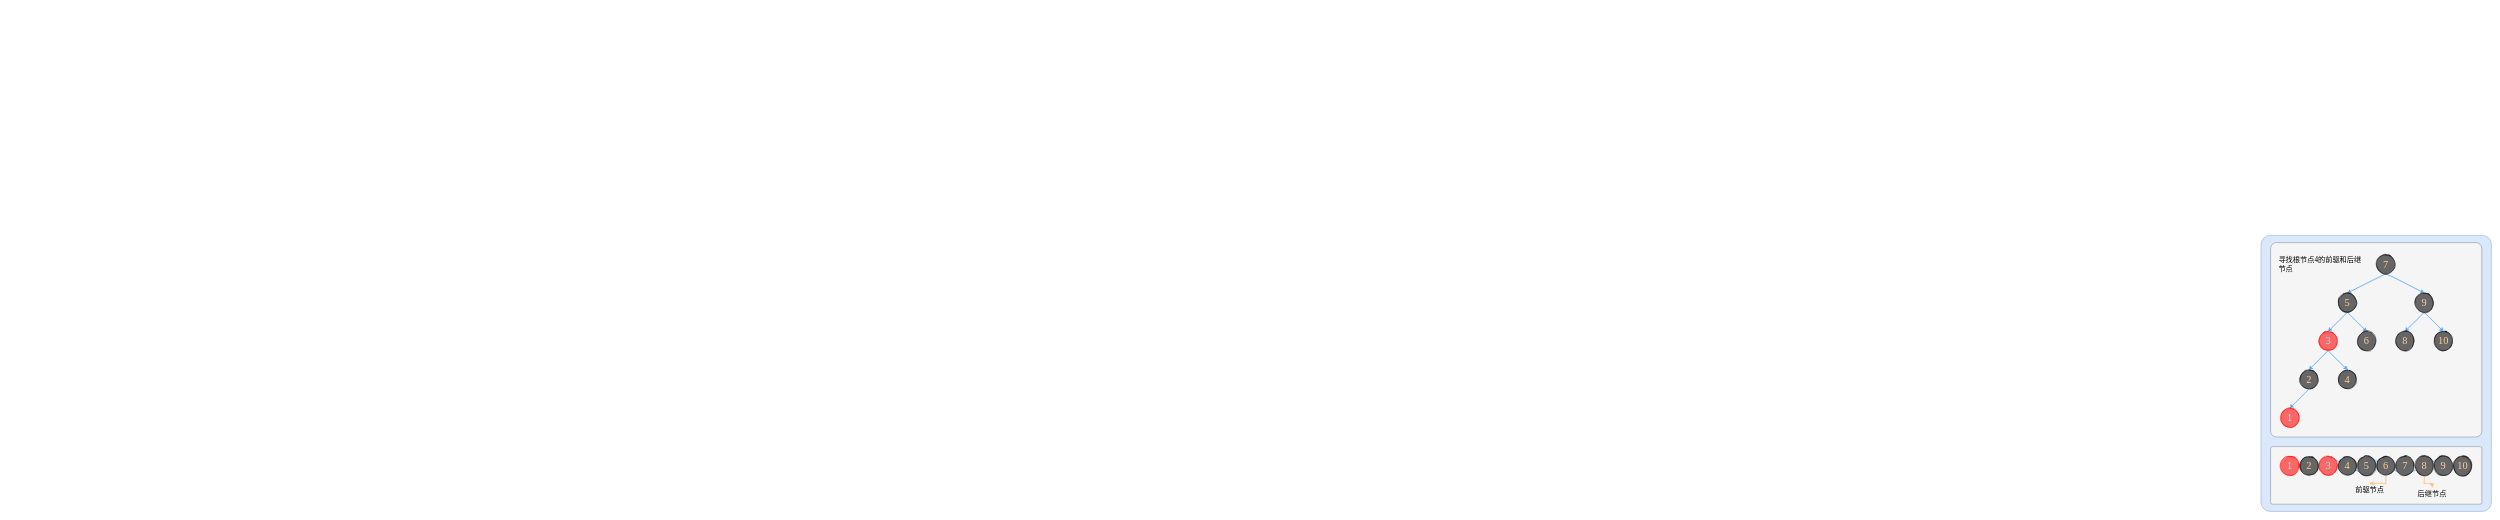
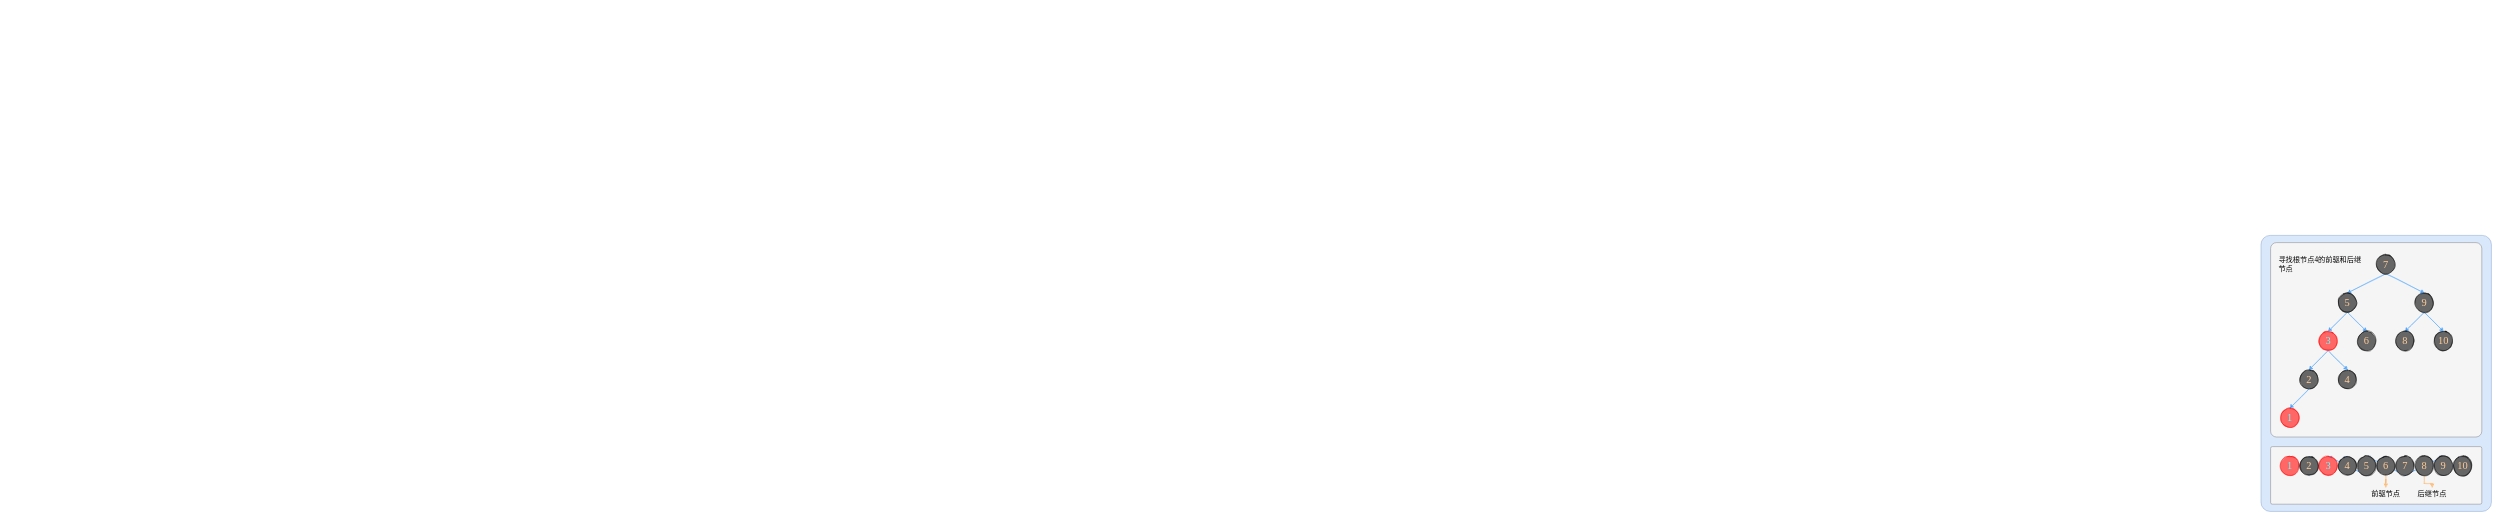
  <mxCell id="0" />
  <mxCell id="1" parent="0" />
  <mxCell id="2" value="" style="rounded=1;whiteSpace=wrap;html=1;fontFamily=Comic Sans MS;fontSize=18;fillColor=#dae8fc;strokeColor=#6c8ebf;arcSize=4;" vertex="1" parent="1"><mxGeometry x="5652" y="588" width="576" height="690" as="geometry" /></mxCell>
  <mxCell id="3" value="" style="rounded=1;whiteSpace=wrap;html=1;sketch=0;fillStyle=auto;fontFamily=Comic Sans MS;fontSize=26;strokeColor=#666666;fillColor=#f5f5f5;arcSize=3;fontColor=#333333;" vertex="1" parent="1"><mxGeometry x="5676" y="1116" width="528" height="144" as="geometry" /></mxCell>
  <mxCell id="4" value="" style="rounded=1;whiteSpace=wrap;html=1;sketch=0;fillStyle=auto;fontFamily=Comic Sans MS;fontSize=26;strokeColor=#666666;fillColor=#f5f5f5;arcSize=3;fontColor=#333333;" parent="1" vertex="1"><mxGeometry x="5676" y="606" width="528" height="486" as="geometry" /></mxCell>
  <mxCell id="5" style="edgeStyle=none;rounded=0;sketch=1;orthogonalLoop=1;jettySize=auto;html=1;exitX=0.5;exitY=1;exitDx=0;exitDy=0;strokeColor=#9673A6;" parent="1" edge="1"><mxGeometry relative="1" as="geometry"><mxPoint x="20" y="20" as="sourcePoint" /></mxGeometry></mxCell>
  <mxCell id="6" style="edgeStyle=none;rounded=0;sketch=1;orthogonalLoop=1;jettySize=auto;html=1;exitX=0.5;exitY=1;exitDx=0;exitDy=0;fontFamily=Comic Sans MS;fontSize=18;startArrow=none;startFill=0;endArrow=classic;endFill=1;strokeColor=#3399FF;entryX=0.5;entryY=0;entryDx=0;entryDy=0;" parent="1" source="21" target="23" edge="1"><mxGeometry relative="1" as="geometry"><mxPoint x="6060" y="792" as="sourcePoint" /><mxPoint x="6012" y="822" as="targetPoint" /></mxGeometry></mxCell>
  <mxCell id="7" style="edgeStyle=none;rounded=0;sketch=1;orthogonalLoop=1;jettySize=auto;html=1;exitX=0.5;exitY=1;exitDx=0;exitDy=0;fontFamily=Comic Sans MS;fontSize=18;startArrow=none;startFill=0;endArrow=classic;endFill=1;strokeColor=#3399FF;entryX=0.5;entryY=0;entryDx=0;entryDy=0;" parent="1" source="21" target="22" edge="1"><mxGeometry relative="1" as="geometry"><mxPoint x="6060" y="792" as="sourcePoint" /><mxPoint x="6102" y="816" as="targetPoint" /></mxGeometry></mxCell>
  <mxCell id="8" style="edgeStyle=none;rounded=0;sketch=1;orthogonalLoop=1;jettySize=auto;html=1;exitX=0.5;exitY=1;exitDx=0;exitDy=0;entryX=0.5;entryY=0;entryDx=0;entryDy=0;fontFamily=Comic Sans MS;fontSize=18;endArrow=classic;endFill=1;strokeColor=#3399FF;" parent="1" source="20" target="24" edge="1"><mxGeometry relative="1" as="geometry"><mxPoint x="5868" y="786" as="sourcePoint" /><mxPoint x="5916" y="836.5" as="targetPoint" /></mxGeometry></mxCell>
  <mxCell id="9" style="edgeStyle=none;rounded=0;sketch=1;orthogonalLoop=1;jettySize=auto;html=1;exitX=0.5;exitY=1;exitDx=0;exitDy=0;fontFamily=Comic Sans MS;fontSize=18;startArrow=none;startFill=0;endArrow=classic;endFill=1;strokeColor=#3399FF;entryX=0.5;entryY=0;entryDx=0;entryDy=0;entryPerimeter=0;" parent="1" source="19" target="21" edge="1"><mxGeometry relative="1" as="geometry"><mxPoint x="5892" y="705.5" as="sourcePoint" /><mxPoint x="5964" y="732" as="targetPoint" /></mxGeometry></mxCell>
  <mxCell id="10" style="edgeStyle=none;rounded=0;sketch=1;orthogonalLoop=1;jettySize=auto;html=1;exitX=0.5;exitY=1;exitDx=0;exitDy=0;fontFamily=Comic Sans MS;fontSize=18;startArrow=none;startFill=0;endArrow=classic;endFill=1;strokeColor=#3399FF;entryX=0.5;entryY=0;entryDx=0;entryDy=0;" parent="1" source="19" target="20" edge="1"><mxGeometry relative="1" as="geometry"><mxPoint x="5892" y="705.5" as="sourcePoint" /><mxPoint x="5868" y="732" as="targetPoint" /></mxGeometry></mxCell>
  <mxCell id="11" style="edgeStyle=none;rounded=0;sketch=1;orthogonalLoop=1;jettySize=auto;html=1;exitX=0.5;exitY=1;exitDx=0;exitDy=0;entryX=0.5;entryY=0;entryDx=0;entryDy=0;fontFamily=Comic Sans MS;fontSize=18;startArrow=none;startFill=0;endArrow=classic;endFill=1;strokeColor=#3399FF;" parent="1" source="15" target="12" edge="1"><mxGeometry relative="1" as="geometry" /></mxCell>
  <mxCell id="12" value="&lt;font face=&quot;Comic Sans MS&quot;&gt;&lt;span style=&quot;font-size: 26px&quot;&gt;4&lt;/span&gt;&lt;/font&gt;" style="ellipse;whiteSpace=wrap;html=1;fillColor=#666666;strokeColor=#000000;sketch=1;fillStyle=solid;fontColor=#FFCC99;" parent="1" vertex="1"><mxGeometry x="5844" y="924" width="48" height="48" as="geometry" /></mxCell>
  <mxCell id="13" style="edgeStyle=none;rounded=0;sketch=1;orthogonalLoop=1;jettySize=auto;html=1;exitX=0.5;exitY=1;exitDx=0;exitDy=0;entryX=0.5;entryY=0;entryDx=0;entryDy=0;fontFamily=Comic Sans MS;fontSize=18;startArrow=none;startFill=0;endArrow=classic;endFill=1;strokeColor=#3399FF;" parent="1" source="20" target="15" edge="1"><mxGeometry relative="1" as="geometry"><mxPoint x="5796" y="802.5" as="sourcePoint" /></mxGeometry></mxCell>
  <mxCell id="14" style="edgeStyle=none;rounded=0;sketch=1;orthogonalLoop=1;jettySize=auto;html=1;exitX=0.5;exitY=1;exitDx=0;exitDy=0;entryX=0.5;entryY=0;entryDx=0;entryDy=0;fontFamily=Comic Sans MS;fontSize=18;startArrow=none;startFill=0;endArrow=classic;endFill=1;strokeColor=#3399FF;" parent="1" source="15" target="16" edge="1"><mxGeometry relative="1" as="geometry" /></mxCell>
  <mxCell id="15" value="&lt;font face=&quot;Comic Sans MS&quot;&gt;&lt;span style=&quot;font-size: 26px&quot;&gt;3&lt;/span&gt;&lt;/font&gt;" style="ellipse;whiteSpace=wrap;html=1;fillColor=#FF6666;strokeColor=#FF0000;sketch=1;fillStyle=solid;fontColor=#66FFFF;" parent="1" vertex="1"><mxGeometry x="5796" y="828" width="48" height="48" as="geometry" /></mxCell>
  <mxCell id="16" value="&lt;font face=&quot;Comic Sans MS&quot;&gt;&lt;span style=&quot;font-size: 26px&quot;&gt;2&lt;/span&gt;&lt;/font&gt;" style="ellipse;whiteSpace=wrap;html=1;fillColor=#666666;strokeColor=#000000;sketch=1;fillStyle=solid;fontColor=#FFCC99;" parent="1" vertex="1"><mxGeometry x="5748" y="924" width="48" height="48" as="geometry" /></mxCell>
  <mxCell id="17" style="edgeStyle=none;rounded=0;sketch=1;orthogonalLoop=1;jettySize=auto;html=1;exitX=0.5;exitY=1;exitDx=0;exitDy=0;entryX=0.5;entryY=0;entryDx=0;entryDy=0;fontFamily=Comic Sans MS;fontSize=18;startArrow=none;startFill=0;endArrow=classic;endFill=1;strokeColor=#3399FF;" parent="1" source="16" target="18" edge="1"><mxGeometry relative="1" as="geometry"><mxPoint x="5700" y="999.5" as="sourcePoint" /></mxGeometry></mxCell>
  <mxCell id="18" value="&lt;font face=&quot;Comic Sans MS&quot;&gt;&lt;span style=&quot;font-size: 26px&quot;&gt;1&lt;/span&gt;&lt;/font&gt;" style="ellipse;whiteSpace=wrap;html=1;fillColor=#FF6666;strokeColor=#FF0000;sketch=1;fillStyle=solid;fontColor=#66FFFF;" parent="1" vertex="1"><mxGeometry x="5700" y="1020" width="48" height="48" as="geometry" /></mxCell>
  <mxCell id="19" value="&lt;font style=&quot;font-size: 26px&quot; face=&quot;Comic Sans MS&quot;&gt;7&lt;/font&gt;" style="ellipse;whiteSpace=wrap;html=1;fillColor=#666666;strokeColor=#000000;sketch=1;fillStyle=solid;fontColor=#FFCC99;" parent="1" vertex="1"><mxGeometry x="5940" y="636" width="48" height="48" as="geometry" /></mxCell>
  <mxCell id="20" value="&lt;font face=&quot;Comic Sans MS&quot;&gt;&lt;span style=&quot;font-size: 26px&quot;&gt;5&lt;/span&gt;&lt;/font&gt;" style="ellipse;whiteSpace=wrap;html=1;fillColor=#666666;strokeColor=#000000;sketch=1;fillStyle=solid;fontColor=#FFCC99;" parent="1" vertex="1"><mxGeometry x="5844" y="732" width="48" height="48" as="geometry" /></mxCell>
  <mxCell id="21" value="&lt;font style=&quot;font-size: 26px&quot; face=&quot;Comic Sans MS&quot;&gt;9&lt;/font&gt;" style="ellipse;whiteSpace=wrap;html=1;fillColor=#666666;strokeColor=#000000;sketch=1;fillStyle=solid;fontColor=#FFCC99;" parent="1" vertex="1"><mxGeometry x="6036" y="732" width="48" height="48" as="geometry" /></mxCell>
  <mxCell id="22" value="&lt;font style=&quot;font-size: 26px&quot; face=&quot;Comic Sans MS&quot;&gt;10&lt;/font&gt;" style="ellipse;whiteSpace=wrap;html=1;fillColor=#666666;strokeColor=#000000;sketch=1;fillStyle=solid;fontColor=#FFCC99;" parent="1" vertex="1"><mxGeometry x="6084" y="828" width="48" height="48" as="geometry" /></mxCell>
  <mxCell id="23" value="&lt;font style=&quot;font-size: 26px&quot; face=&quot;Comic Sans MS&quot;&gt;8&lt;/font&gt;" style="ellipse;whiteSpace=wrap;html=1;fillColor=#666666;strokeColor=#000000;sketch=1;fillStyle=solid;fontColor=#FFCC99;" parent="1" vertex="1"><mxGeometry x="5988" y="828" width="48" height="48" as="geometry" /></mxCell>
  <mxCell id="24" value="&lt;font face=&quot;Comic Sans MS&quot;&gt;&lt;span style=&quot;font-size: 26px&quot;&gt;6&lt;/span&gt;&lt;/font&gt;" style="ellipse;whiteSpace=wrap;html=1;fillColor=#666666;strokeColor=#000000;sketch=1;fillStyle=solid;fontColor=#FFCC99;" parent="1" vertex="1"><mxGeometry x="5892" y="828" width="48" height="48" as="geometry" /></mxCell>
  <mxCell id="25" style="edgeStyle=none;rounded=0;sketch=1;orthogonalLoop=1;jettySize=auto;html=1;exitX=0.5;exitY=1;exitDx=0;exitDy=0;fontFamily=Comic Sans MS;fontSize=18;startArrow=none;startFill=0;endArrow=classic;endFill=1;strokeColor=#3399FF;entryX=0.5;entryY=0;entryDx=0;entryDy=0;" edge="1" parent="1" source="38" target="41"><mxGeometry relative="1" as="geometry"><mxPoint x="6108" y="1104" as="sourcePoint" /><mxPoint x="6060" y="1134" as="targetPoint" /></mxGeometry></mxCell>
  <mxCell id="26" style="edgeStyle=none;rounded=0;sketch=1;orthogonalLoop=1;jettySize=auto;html=1;exitX=0.5;exitY=1;exitDx=0;exitDy=0;fontFamily=Comic Sans MS;fontSize=18;startArrow=none;startFill=0;endArrow=classic;endFill=1;strokeColor=#3399FF;entryX=0.5;entryY=0;entryDx=0;entryDy=0;" edge="1" parent="1" source="38" target="39"><mxGeometry relative="1" as="geometry"><mxPoint x="6108" y="1104" as="sourcePoint" /><mxPoint x="6150" y="1128" as="targetPoint" /></mxGeometry></mxCell>
  <mxCell id="27" style="edgeStyle=none;rounded=0;sketch=1;orthogonalLoop=1;jettySize=auto;html=1;exitX=0.5;exitY=1;exitDx=0;exitDy=0;entryX=0.5;entryY=0;entryDx=0;entryDy=0;fontFamily=Comic Sans MS;fontSize=18;endArrow=classic;endFill=1;strokeColor=#3399FF;" edge="1" parent="1" source="37" target="43"><mxGeometry relative="1" as="geometry"><mxPoint x="5868" y="1098" as="sourcePoint" /><mxPoint x="5916" y="1148.5" as="targetPoint" /></mxGeometry></mxCell>
  <mxCell id="28" style="edgeStyle=none;rounded=0;sketch=1;orthogonalLoop=1;jettySize=auto;html=1;exitX=0.5;exitY=1;exitDx=0;exitDy=0;fontFamily=Comic Sans MS;fontSize=18;startArrow=none;startFill=0;endArrow=classic;endFill=1;strokeColor=#3399FF;entryX=0.5;entryY=0;entryDx=0;entryDy=0;entryPerimeter=0;" edge="1" parent="1" source="36" target="38"><mxGeometry relative="1" as="geometry"><mxPoint x="5892" y="1017.5" as="sourcePoint" /><mxPoint x="5964" y="1044" as="targetPoint" /></mxGeometry></mxCell>
  <mxCell id="29" style="edgeStyle=none;rounded=0;sketch=1;orthogonalLoop=1;jettySize=auto;html=1;exitX=0.5;exitY=1;exitDx=0;exitDy=0;fontFamily=Comic Sans MS;fontSize=18;startArrow=none;startFill=0;endArrow=classic;endFill=1;strokeColor=#3399FF;entryX=0.5;entryY=0;entryDx=0;entryDy=0;" edge="1" parent="1" source="36" target="37"><mxGeometry relative="1" as="geometry"><mxPoint x="5892" y="1017.5" as="sourcePoint" /><mxPoint x="5868" y="1044" as="targetPoint" /></mxGeometry></mxCell>
  <mxCell id="30" style="edgeStyle=none;rounded=0;sketch=1;orthogonalLoop=1;jettySize=auto;html=1;exitX=0.5;exitY=1;exitDx=0;exitDy=0;entryX=0.5;entryY=0;entryDx=0;entryDy=0;fontFamily=Comic Sans MS;fontSize=18;startArrow=none;startFill=0;endArrow=classic;endFill=1;strokeColor=#3399FF;" edge="1" parent="1" source="33" target="44"><mxGeometry relative="1" as="geometry" /></mxCell>
  <mxCell id="31" style="edgeStyle=none;rounded=0;sketch=1;orthogonalLoop=1;jettySize=auto;html=1;exitX=0.5;exitY=1;exitDx=0;exitDy=0;entryX=0.5;entryY=0;entryDx=0;entryDy=0;fontFamily=Comic Sans MS;fontSize=18;startArrow=none;startFill=0;endArrow=classic;endFill=1;strokeColor=#3399FF;" edge="1" parent="1" source="37" target="33"><mxGeometry relative="1" as="geometry"><mxPoint x="5796" y="1114.5" as="sourcePoint" /></mxGeometry></mxCell>
  <mxCell id="32" style="edgeStyle=none;rounded=0;sketch=1;orthogonalLoop=1;jettySize=auto;html=1;exitX=0.5;exitY=1;exitDx=0;exitDy=0;entryX=0.5;entryY=0;entryDx=0;entryDy=0;fontFamily=Comic Sans MS;fontSize=18;startArrow=none;startFill=0;endArrow=classic;endFill=1;strokeColor=#3399FF;" edge="1" parent="1" source="33" target="45"><mxGeometry relative="1" as="geometry" /></mxCell>
  <mxCell id="33" value="&lt;font face=&quot;Comic Sans MS&quot;&gt;&lt;span style=&quot;font-size: 26px&quot;&gt;3&lt;/span&gt;&lt;/font&gt;" style="ellipse;whiteSpace=wrap;html=1;fillColor=#FF6666;strokeColor=#FF0000;sketch=1;fillStyle=solid;fontColor=#66FFFF;" vertex="1" parent="1"><mxGeometry x="5796" y="1140" width="48" height="48" as="geometry" /></mxCell>
  <mxCell id="34" style="edgeStyle=none;rounded=0;sketch=1;orthogonalLoop=1;jettySize=auto;html=1;exitX=0.5;exitY=1;exitDx=0;exitDy=0;entryX=0.5;entryY=0;entryDx=0;entryDy=0;fontFamily=Comic Sans MS;fontSize=18;startArrow=none;startFill=0;endArrow=classic;endFill=1;strokeColor=#3399FF;" edge="1" parent="1" source="45" target="35"><mxGeometry relative="1" as="geometry"><mxPoint x="5700" y="1311.5" as="sourcePoint" /></mxGeometry></mxCell>
  <mxCell id="35" value="&lt;font face=&quot;Comic Sans MS&quot;&gt;&lt;span style=&quot;font-size: 26px&quot;&gt;1&lt;/span&gt;&lt;/font&gt;" style="ellipse;whiteSpace=wrap;html=1;fillColor=#FF6666;strokeColor=#FF0000;sketch=1;fillStyle=solid;fontColor=#66FFFF;" vertex="1" parent="1"><mxGeometry x="5700" y="1140" width="48" height="48" as="geometry" /></mxCell>
  <mxCell id="36" value="&lt;font style=&quot;font-size: 26px&quot; face=&quot;Comic Sans MS&quot;&gt;7&lt;/font&gt;" style="ellipse;whiteSpace=wrap;html=1;fillColor=#666666;strokeColor=#000000;sketch=1;fillStyle=solid;fontColor=#FFCC99;" vertex="1" parent="1"><mxGeometry x="5988" y="1140" width="48" height="48" as="geometry" /></mxCell>
  <mxCell id="37" value="&lt;font face=&quot;Comic Sans MS&quot;&gt;&lt;span style=&quot;font-size: 26px&quot;&gt;5&lt;/span&gt;&lt;/font&gt;" style="ellipse;whiteSpace=wrap;html=1;fillColor=#666666;strokeColor=#000000;sketch=1;fillStyle=solid;fontColor=#FFCC99;" vertex="1" parent="1"><mxGeometry x="5892" y="1140" width="48" height="48" as="geometry" /></mxCell>
  <mxCell id="38" value="&lt;font style=&quot;font-size: 26px&quot; face=&quot;Comic Sans MS&quot;&gt;9&lt;/font&gt;" style="ellipse;whiteSpace=wrap;html=1;fillColor=#666666;strokeColor=#000000;sketch=1;fillStyle=solid;fontColor=#FFCC99;" vertex="1" parent="1"><mxGeometry x="6084" y="1140" width="48" height="48" as="geometry" /></mxCell>
  <mxCell id="39" value="&lt;font style=&quot;font-size: 26px&quot; face=&quot;Comic Sans MS&quot;&gt;10&lt;/font&gt;" style="ellipse;whiteSpace=wrap;html=1;fillColor=#666666;strokeColor=#000000;sketch=1;fillStyle=solid;fontColor=#FFCC99;" vertex="1" parent="1"><mxGeometry x="6132" y="1140" width="48" height="48" as="geometry" /></mxCell>
  <mxCell id="40" style="edgeStyle=orthogonalEdgeStyle;rounded=0;orthogonalLoop=1;jettySize=auto;html=1;exitX=0.5;exitY=1;exitDx=0;exitDy=0;fontFamily=Comic Sans MS;fontSize=18;strokeColor=#FFB366;sketch=1;" edge="1" parent="1" source="41" target="47"><mxGeometry relative="1" as="geometry" /></mxCell>
  <mxCell id="41" value="&lt;font style=&quot;font-size: 26px&quot; face=&quot;Comic Sans MS&quot;&gt;8&lt;/font&gt;" style="ellipse;whiteSpace=wrap;html=1;fillColor=#666666;strokeColor=#000000;sketch=1;fillStyle=solid;fontColor=#FFCC99;" vertex="1" parent="1"><mxGeometry x="6036" y="1140" width="48" height="48" as="geometry" /></mxCell>
  <mxCell id="42" style="edgeStyle=orthogonalEdgeStyle;rounded=0;sketch=1;orthogonalLoop=1;jettySize=auto;html=1;exitX=0.5;exitY=1;exitDx=0;exitDy=0;fontFamily=Comic Sans MS;fontSize=18;strokeColor=#FFB366;" edge="1" parent="1" source="43" target="46"><mxGeometry relative="1" as="geometry" /></mxCell>
  <mxCell id="43" value="&lt;font face=&quot;Comic Sans MS&quot;&gt;&lt;span style=&quot;font-size: 26px&quot;&gt;6&lt;/span&gt;&lt;/font&gt;" style="ellipse;whiteSpace=wrap;html=1;fillColor=#666666;strokeColor=#000000;sketch=1;fillStyle=solid;fontColor=#FFCC99;" vertex="1" parent="1"><mxGeometry x="5940" y="1140" width="48" height="48" as="geometry" /></mxCell>
  <mxCell id="44" value="&lt;font face=&quot;Comic Sans MS&quot;&gt;&lt;span style=&quot;font-size: 26px&quot;&gt;4&lt;/span&gt;&lt;/font&gt;" style="ellipse;whiteSpace=wrap;html=1;fillColor=#666666;strokeColor=#000000;sketch=1;fillStyle=solid;fontColor=#FFCC99;" vertex="1" parent="1"><mxGeometry x="5844" y="1140" width="48" height="48" as="geometry" /></mxCell>
  <mxCell id="45" value="&lt;font face=&quot;Comic Sans MS&quot;&gt;&lt;span style=&quot;font-size: 26px&quot;&gt;2&lt;/span&gt;&lt;/font&gt;" style="ellipse;whiteSpace=wrap;html=1;fillColor=#666666;strokeColor=#000000;sketch=1;fillStyle=solid;fontColor=#FFCC99;" vertex="1" parent="1"><mxGeometry x="5748" y="1140" width="48" height="48" as="geometry" /></mxCell>
- <mxCell id="46" value="&lt;font face=&quot;Comic Sans MS&quot;&gt;&lt;span style=&quot;font-size: 18px&quot;&gt;前驱节点&lt;/span&gt;&lt;/font&gt;" style="text;html=1;strokeColor=none;fillColor=none;align=center;verticalAlign=middle;whiteSpace=wrap;rounded=0;" vertex="1" parent="1"><mxGeometry x="5885" y="1208" width="78" height="30" as="geometry" /></mxCell>
+ <mxCell id="46" value="&lt;font face=&quot;Comic Sans MS&quot;&gt;&lt;span style=&quot;font-size: 18px&quot;&gt;前驱节点&lt;/span&gt;&lt;/font&gt;" style="text;html=1;strokeColor=none;fillColor=none;align=center;verticalAlign=middle;whiteSpace=wrap;rounded=0;" vertex="1" parent="1"><mxGeometry x="5925" y="1218" width="78" height="30" as="geometry" /></mxCell>
  <mxCell id="47" value="&lt;font face=&quot;Comic Sans MS&quot;&gt;&lt;span style=&quot;font-size: 18px&quot;&gt;后继节点&lt;/span&gt;&lt;/font&gt;" style="text;html=1;strokeColor=none;fillColor=none;align=center;verticalAlign=middle;whiteSpace=wrap;rounded=0;" vertex="1" parent="1"><mxGeometry x="6041" y="1218" width="78" height="30" as="geometry" /></mxCell>
  <mxCell id="48" value="&lt;font face=&quot;Comic Sans MS&quot;&gt;&lt;span style=&quot;font-size: 18px&quot;&gt;寻找根节点4的前驱和后继节点&lt;/span&gt;&lt;/font&gt;" style="text;html=1;strokeColor=none;fillColor=none;align=left;verticalAlign=middle;whiteSpace=wrap;rounded=0;" vertex="1" parent="1"><mxGeometry x="5694" y="645" width="216" height="30" as="geometry" /></mxCell>
